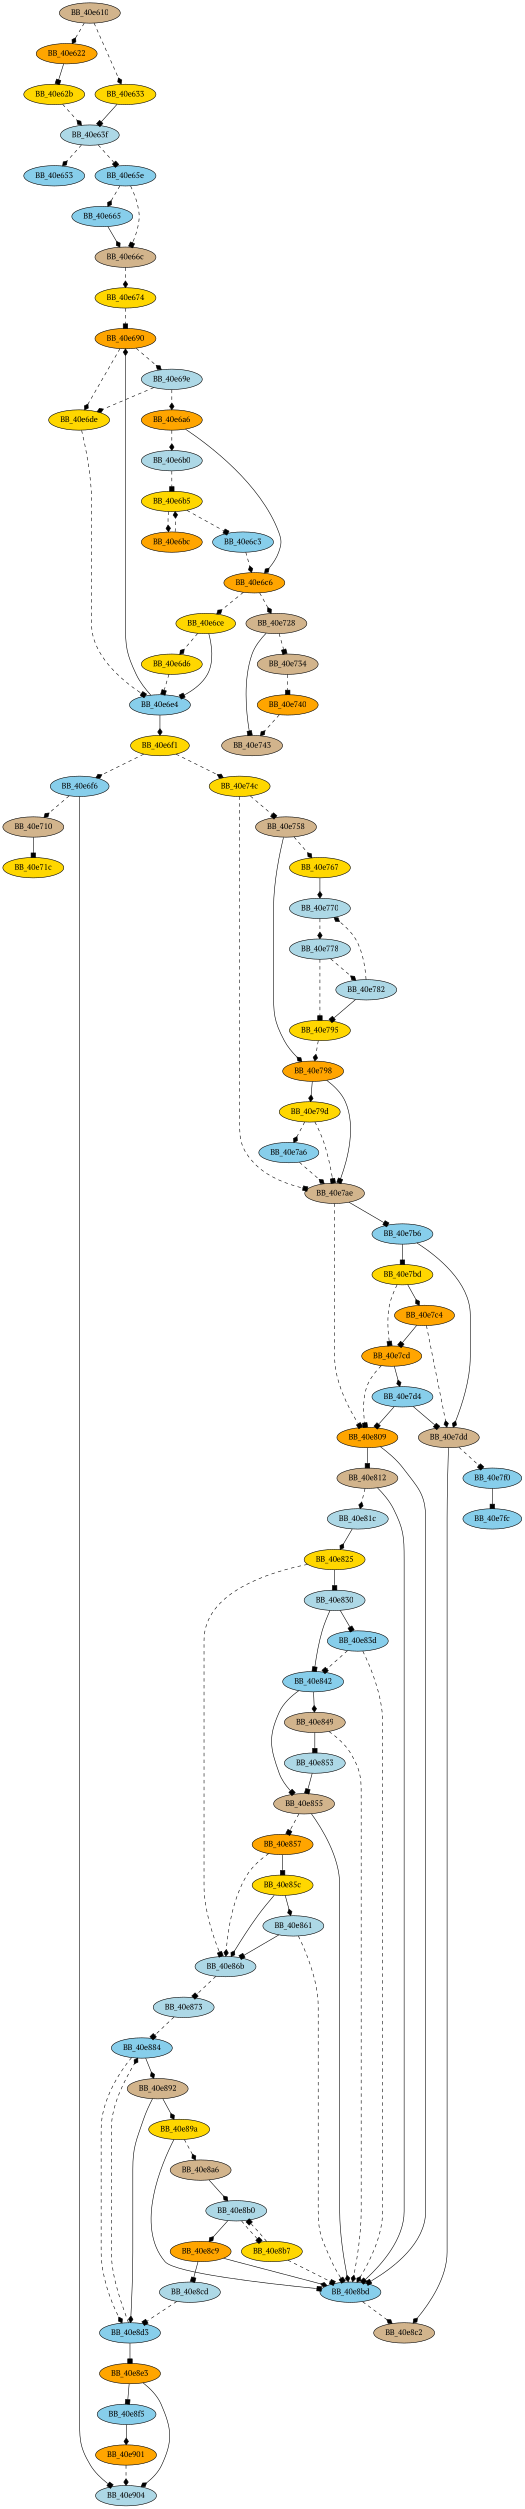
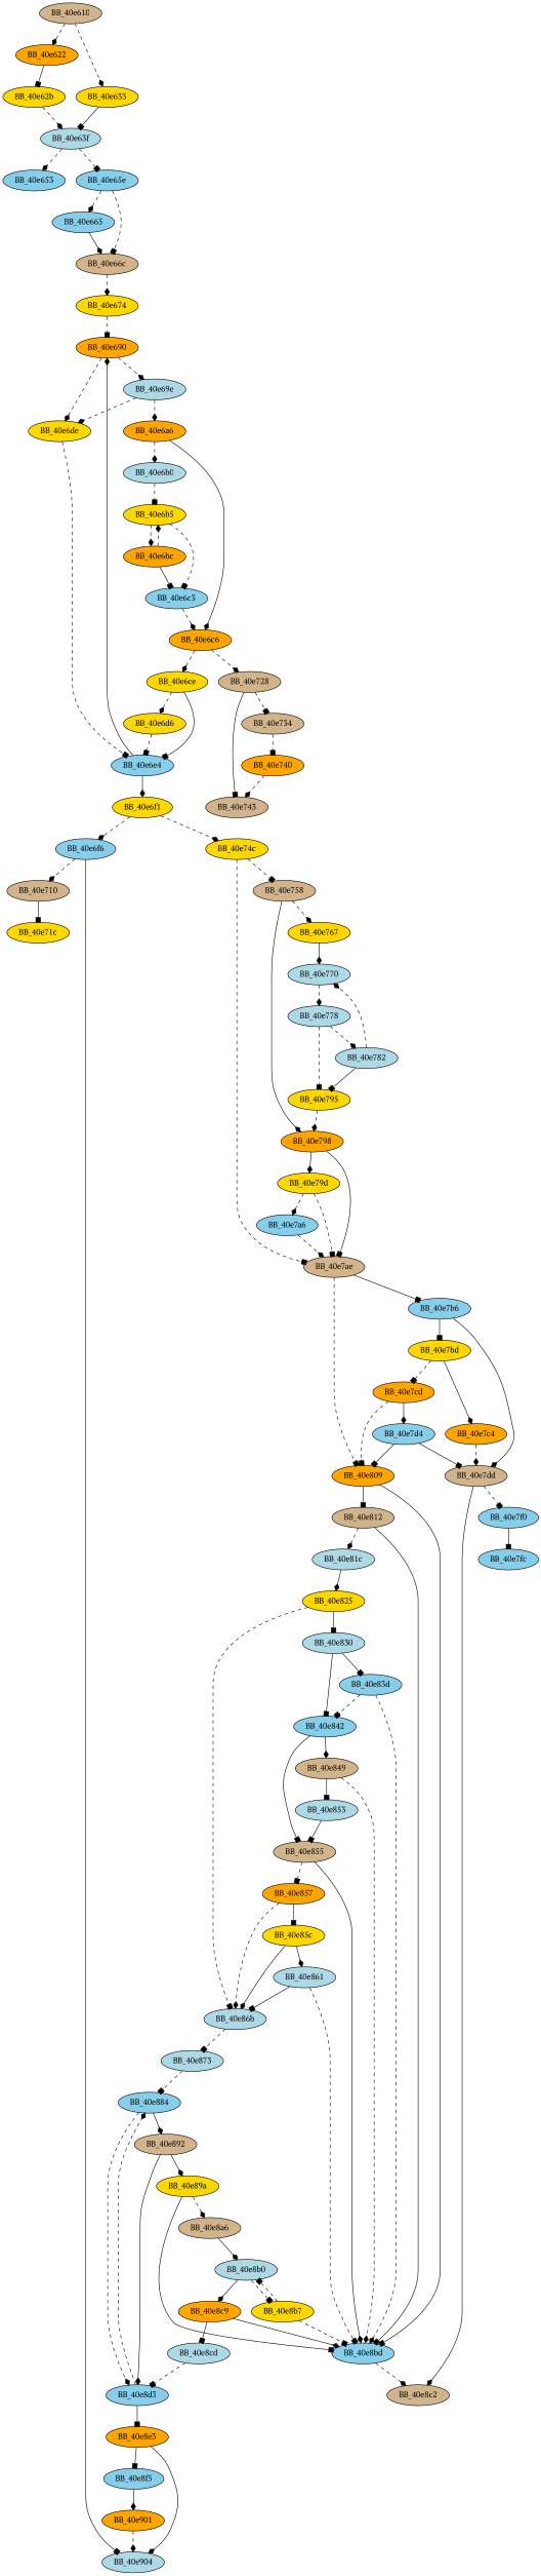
  digraph {
    fontname="PT Serif"
    node [fillcolor=gold fontname="PT Serif" style=filled]
    edge [arrowhead=diamond fontname="PT Serif" style=dashed]
    BB_40e610 [fillcolor=tan]
    BB_40e622 [fillcolor=orange]
    BB_40e633
    BB_40e62b
    BB_40e63f [fillcolor=lightblue]
    BB_40e653 [fillcolor=skyblue]
    BB_40e65e [fillcolor=skyblue]
    BB_40e665 [fillcolor=skyblue]
    BB_40e66c [fillcolor=tan]
    BB_40e674
    BB_40e690 [fillcolor=orange]
    BB_40e69e [fillcolor=lightblue]
    BB_40e6de
    BB_40e6a6 [fillcolor=orange]
    BB_40e6e4 [fillcolor=skyblue]
    BB_40e6b0 [fillcolor=lightblue]
    BB_40e6c6 [fillcolor=orange]
    BB_40e6f1
    BB_40e6b5
    BB_40e6ce
    BB_40e728 [fillcolor=tan]
    BB_40e6bc [fillcolor=orange]
    BB_40e6c3 [fillcolor=skyblue]
    BB_40e6d6
    BB_40e734 [fillcolor=tan]
    BB_40e743 [fillcolor=tan]
    BB_40e740 [fillcolor=orange]
    BB_40e6f6 [fillcolor=skyblue]
    BB_40e74c
    BB_40e710 [fillcolor=tan]
    BB_40e904 [fillcolor=lightblue]
    BB_40e758 [fillcolor=tan]
    BB_40e7ae [fillcolor=tan]
    BB_40e71c
    BB_40e767
    BB_40e798 [fillcolor=orange]
    BB_40e7b6 [fillcolor=skyblue]
    BB_40e809 [fillcolor=orange]
    BB_40e770 [fillcolor=lightblue]
    BB_40e79d
    BB_40e7bd
    BB_40e7dd [fillcolor=tan]
    BB_40e812 [fillcolor=tan]
    BB_40e8bd [fillcolor=skyblue]
    BB_40e778 [fillcolor=lightblue]
    BB_40e7a6 [fillcolor=skyblue]
    BB_40e795
    BB_40e782 [fillcolor=lightblue]
    BB_40e7c4 [fillcolor=orange]
    BB_40e7cd [fillcolor=orange]
    BB_40e7f0 [fillcolor=skyblue]
    BB_40e8c2 [fillcolor=tan]
    BB_40e81c [fillcolor=lightblue]
    BB_40e7d4 [fillcolor=skyblue]
    BB_40e7fc [fillcolor=skyblue]
    BB_40e825
    BB_40e830 [fillcolor=lightblue]
    BB_40e86b [fillcolor=lightblue]
    BB_40e83d [fillcolor=skyblue]
    BB_40e842 [fillcolor=skyblue]
    BB_40e873 [fillcolor=lightblue]
    BB_40e849 [fillcolor=tan]
    BB_40e855 [fillcolor=tan]
    BB_40e884 [fillcolor=skyblue]
    BB_40e853 [fillcolor=lightblue]
    BB_40e857 [fillcolor=orange]
    BB_40e85c
    BB_40e861 [fillcolor=lightblue]
    BB_40e892 [fillcolor=tan]
    BB_40e8d3 [fillcolor=skyblue]
    BB_40e89a
    BB_40e8e3 [fillcolor=orange]
    BB_40e8a6 [fillcolor=tan]
    BB_40e8f5 [fillcolor=skyblue]
    BB_40e8b0 [fillcolor=lightblue]
    BB_40e8b7
    BB_40e8c9 [fillcolor=orange]
    BB_40e8cd [fillcolor=lightblue]
    BB_40e901 [fillcolor=orange]
    BB_40e610 -> BB_40e622
    BB_40e610 -> BB_40e633
    BB_40e622 -> BB_40e62b [arrowhead=box style=solid]
    BB_40e633 -> BB_40e63f [arrowhead=box style=solid]
    BB_40e62b -> BB_40e63f
    BB_40e63f -> BB_40e653
    BB_40e63f -> BB_40e65e [arrowhead=box]
    BB_40e65e -> BB_40e665
    BB_40e65e -> BB_40e66c [arrowhead=box]
    BB_40e665 -> BB_40e66c [style=solid]
    BB_40e66c -> BB_40e674
    BB_40e674 -> BB_40e690 [arrowhead=box]
    BB_40e690 -> BB_40e69e
    BB_40e690 -> BB_40e6de
    BB_40e69e -> BB_40e6de
    BB_40e69e -> BB_40e6a6
    BB_40e6de -> BB_40e6e4 [arrowhead=box]
    BB_40e6a6 -> BB_40e6b0
    BB_40e6a6 -> BB_40e6c6 [style=solid]
    BB_40e6e4 -> BB_40e690 [style=solid]
    BB_40e6e4 -> BB_40e6f1 [style=solid]
    BB_40e6b0 -> BB_40e6b5 [arrowhead=box]
    BB_40e6c6 -> BB_40e6ce
    BB_40e6c6 -> BB_40e728
    BB_40e6f1 -> BB_40e6f6
    BB_40e6f1 -> BB_40e74c
    BB_40e6b5 -> BB_40e6bc
    BB_40e6b5 -> BB_40e6c3 [arrowhead=box]
    BB_40e6ce -> BB_40e6e4 [arrowhead=box style=solid]
    BB_40e6ce -> BB_40e6d6
    BB_40e728 -> BB_40e734 [arrowhead=box]
    BB_40e728 -> BB_40e743 [arrowhead=box style=solid]
    BB_40e6bc -> BB_40e6b5
+   BB_40e6bc -> BB_40e6c3 [arrowhead=box style=solid]
    BB_40e6c3 -> BB_40e6c6
    BB_40e6d6 -> BB_40e6e4 [arrowhead=box]
    BB_40e734 -> BB_40e740 [arrowhead=box]
    BB_40e740 -> BB_40e743
    BB_40e6f6 -> BB_40e710
    BB_40e6f6 -> BB_40e904 [arrowhead=box style=solid]
    BB_40e74c -> BB_40e758 [arrowhead=box]
    BB_40e74c -> BB_40e7ae [arrowhead=box]
    BB_40e710 -> BB_40e71c [arrowhead=box style=solid]
    BB_40e758 -> BB_40e767
    BB_40e758 -> BB_40e798 [style=solid]
    BB_40e7ae -> BB_40e7b6 [arrowhead=box style=solid]
    BB_40e7ae -> BB_40e809 [arrowhead=box]
    BB_40e767 -> BB_40e770 [style=solid]
    BB_40e798 -> BB_40e7ae [arrowhead=box style=solid]
    BB_40e798 -> BB_40e79d [style=solid]
    BB_40e7b6 -> BB_40e7bd [arrowhead=box style=solid]
    BB_40e7b6 -> BB_40e7dd [style=solid]
    BB_40e809 -> BB_40e812 [arrowhead=box style=solid]
    BB_40e809 -> BB_40e8bd [arrowhead=box style=solid]
    BB_40e770 -> BB_40e778
    BB_40e79d -> BB_40e7ae [arrowhead=box]
    BB_40e79d -> BB_40e7a6
    BB_40e7bd -> BB_40e7c4 [style=solid]
    BB_40e7bd -> BB_40e7cd [arrowhead=box]
    BB_40e7dd -> BB_40e7f0 [arrowhead=box]
    BB_40e7dd -> BB_40e8c2 [style=solid]
    BB_40e812 -> BB_40e8bd [arrowhead=box style=solid]
    BB_40e812 -> BB_40e81c
    BB_40e8bd -> BB_40e8c2
    BB_40e778 -> BB_40e795 [arrowhead=box]
    BB_40e778 -> BB_40e782
    BB_40e7a6 -> BB_40e7ae
    BB_40e795 -> BB_40e798
    BB_40e782 -> BB_40e770
    BB_40e782 -> BB_40e795 [arrowhead=box style=solid]
    BB_40e7c4 -> BB_40e7dd
-   BB_40e7c4 -> BB_40e7cd [arrowhead=box style=solid]
    BB_40e7cd -> BB_40e809 [arrowhead=box]
    BB_40e7cd -> BB_40e7d4 [style=solid]
    BB_40e7f0 -> BB_40e7fc [arrowhead=box style=solid]
    BB_40e81c -> BB_40e825 [style=solid]
    BB_40e7d4 -> BB_40e809 [arrowhead=box style=solid]
    BB_40e7d4 -> BB_40e7dd [arrowhead=box style=solid]
    BB_40e825 -> BB_40e830 [arrowhead=box style=solid]
    BB_40e825 -> BB_40e86b [arrowhead=box]
    BB_40e830 -> BB_40e83d [arrowhead=box style=solid]
    BB_40e830 -> BB_40e842 [arrowhead=box style=solid]
    BB_40e86b -> BB_40e873 [arrowhead=box]
    BB_40e83d -> BB_40e8bd
    BB_40e83d -> BB_40e842 [arrowhead=box]
    BB_40e842 -> BB_40e849 [style=solid]
    BB_40e842 -> BB_40e855 [arrowhead=box style=solid]
    BB_40e873 -> BB_40e884 [arrowhead=box]
    BB_40e849 -> BB_40e8bd
    BB_40e849 -> BB_40e853 [arrowhead=box style=solid]
    BB_40e855 -> BB_40e8bd [style=solid]
    BB_40e855 -> BB_40e857 [arrowhead=box]
    BB_40e884 -> BB_40e892 [style=solid]
    BB_40e884 -> BB_40e8d3
    BB_40e853 -> BB_40e855 [arrowhead=box style=solid]
    BB_40e857 -> BB_40e86b
    BB_40e857 -> BB_40e85c [arrowhead=box style=solid]
    BB_40e85c -> BB_40e86b [style=solid]
    BB_40e85c -> BB_40e861 [style=solid]
    BB_40e861 -> BB_40e8bd [arrowhead=box]
    BB_40e861 -> BB_40e86b [arrowhead=box style=solid]
    BB_40e892 -> BB_40e8d3 [style=solid]
    BB_40e892 -> BB_40e89a [style=solid]
    BB_40e8d3 -> BB_40e884
    BB_40e8d3 -> BB_40e8e3 [arrowhead=box style=solid]
    BB_40e89a -> BB_40e8bd [arrowhead=box style=solid]
    BB_40e89a -> BB_40e8a6
    BB_40e8e3 -> BB_40e904 [style=solid]
    BB_40e8e3 -> BB_40e8f5 [arrowhead=box style=solid]
    BB_40e8a6 -> BB_40e8b0 [style=solid]
    BB_40e8f5 -> BB_40e901 [style=solid]
    BB_40e8b0 -> BB_40e8b7 [arrowhead=box]
    BB_40e8b0 -> BB_40e8c9 [style=solid]
    BB_40e8b7 -> BB_40e8bd [arrowhead=box]
    BB_40e8b7 -> BB_40e8b0 [arrowhead=box]
    BB_40e8c9 -> BB_40e8bd [style=solid]
    BB_40e8c9 -> BB_40e8cd [arrowhead=box style=solid]
    BB_40e8cd -> BB_40e8d3 [arrowhead=box]
    BB_40e901 -> BB_40e904
  }
